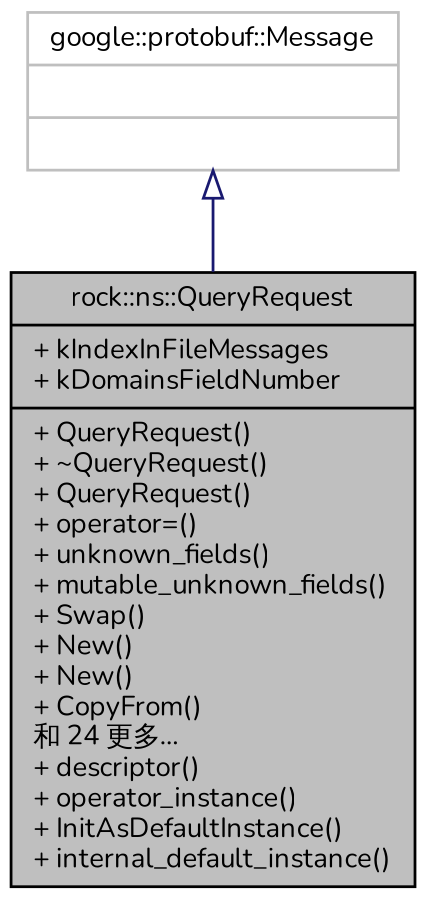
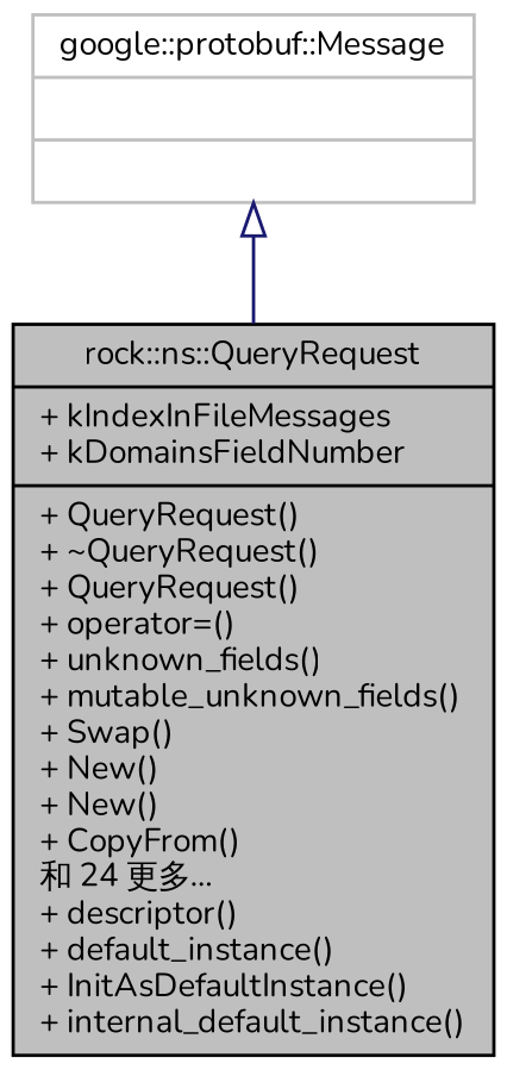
  digraph {
    fontname=Nunito
    node [fontname=Nunito fontsize=10 shape=record style=filled]
-   n1 [color=black fillcolor=grey75 fontcolor=black height=0.2 label="{rock::ns::QueryRequest\n|+ kIndexInFileMessages\l+ kDomainsFieldNumber\l|+ QueryRequest()\l+ ~QueryRequest()\l+ QueryRequest()\l+ operator=()\l+ unknown_fields()\l+ mutable_unknown_fields()\l+ Swap()\l+ New()\l+ New()\l+ CopyFrom()\l和 24 更多...\l+ descriptor()\l+ operator_instance()\l+ InitAsDefaultInstance()\l+ internal_default_instance()\l}" width=0.4]
+   n1 [color=black fillcolor=grey75 fontcolor=black height=0.2 label="{rock::ns::QueryRequest\n|+ kIndexInFileMessages\l+ kDomainsFieldNumber\l|+ QueryRequest()\l+ ~QueryRequest()\l+ QueryRequest()\l+ operator=()\l+ unknown_fields()\l+ mutable_unknown_fields()\l+ Swap()\l+ New()\l+ New()\l+ CopyFrom()\l和 24 更多...\l+ descriptor()\l+ default_instance()\l+ InitAsDefaultInstance()\l+ internal_default_instance()\l}" width=0.4]
    n2 [color=grey75 fillcolor=white height=0.2 label="{google::protobuf::Message\n||}" width=0.4]
    n2 -> n1 [arrowtail=onormal color=midnightblue dir=back fontname=Nunito fontsize=10 labelfontname=Helvetica labelfontsize=10 style=solid]
  }
